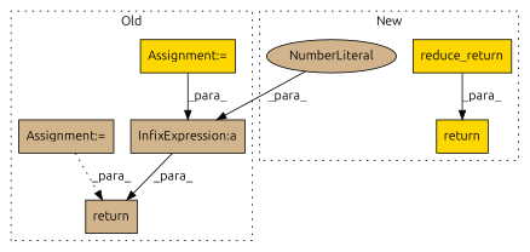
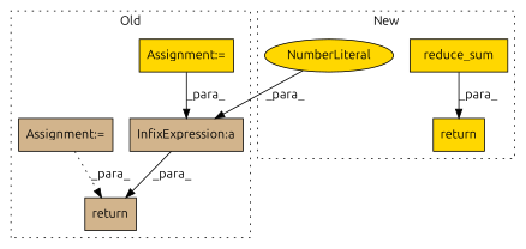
  digraph {
    fontname=Ubuntu
    node [a=41 fillcolor=tan fontname=Ubuntu l=1 shape=box style=filled]
    edge [fontname=Ubuntu style=solid]
    n1 [l=7 label=return s=2860]
    n2 [a=7 fillcolor=gold label="Assignment:=" s=2789]
    n3 [a=27 l=3 label="InfixExpression:a" s=2882]
    n4 [a=7 label="Assignment:=" s=2752]
-   n5 [a=32 fillcolor=gold l="11,1" label=reduce_return s="4575,4868"]
+   n5 [a=32 fillcolor=gold l="11,1" label=reduce_sum s="4575,4868"]
    n6 [fillcolor=gold l=7 label=return s=4557]
-   n7 [a=34 label=NumberLiteral s=4867 shape=ellipse]
+   n7 [a=34 fillcolor=gold label=NumberLiteral s=4867 shape=ellipse]
    subgraph cluster_1 {
      label=Old
      style=dotted
      n1
      n2
      n3
      n4
    }
    subgraph cluster_2 {
      label=New
      style=dotted
      n5
      n6
      n7
    }
    n2 -> n3 [label=_para_]
    n3 -> n1 [label=_para_]
    n4 -> n1 [label=_para_ style=dotted]
    n5 -> n6 [label=_para_]
    n7 -> n3 [label=_para_]
  }
